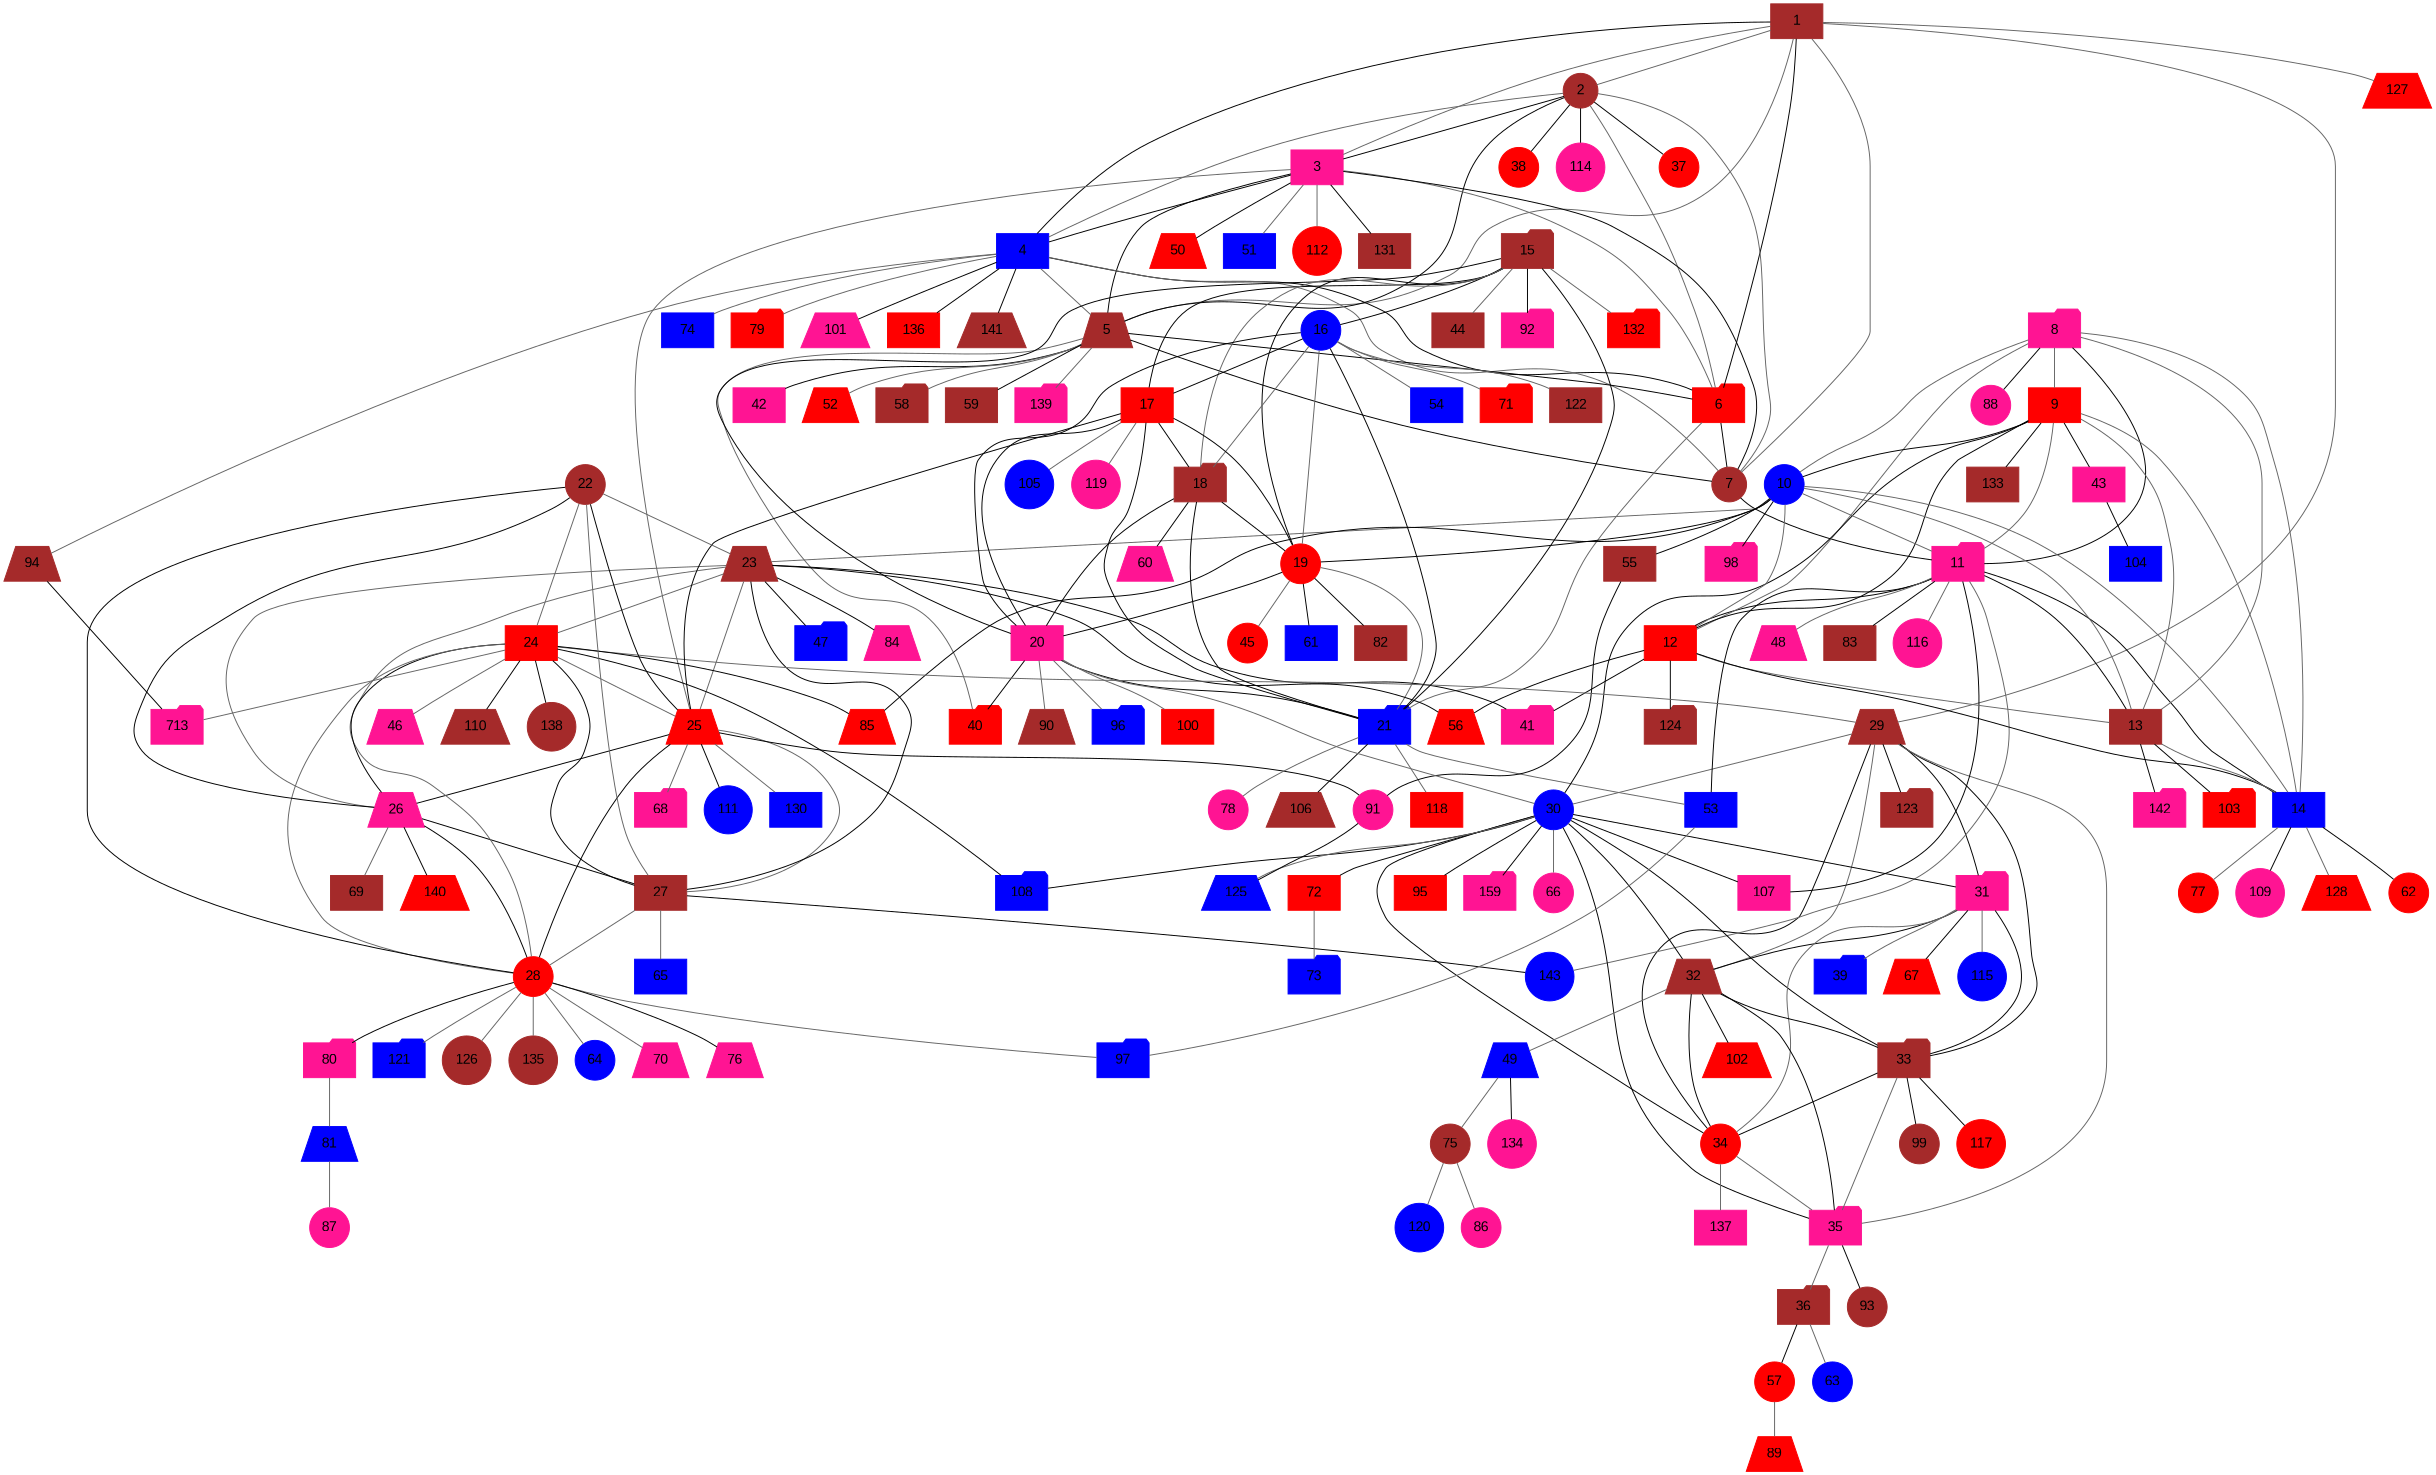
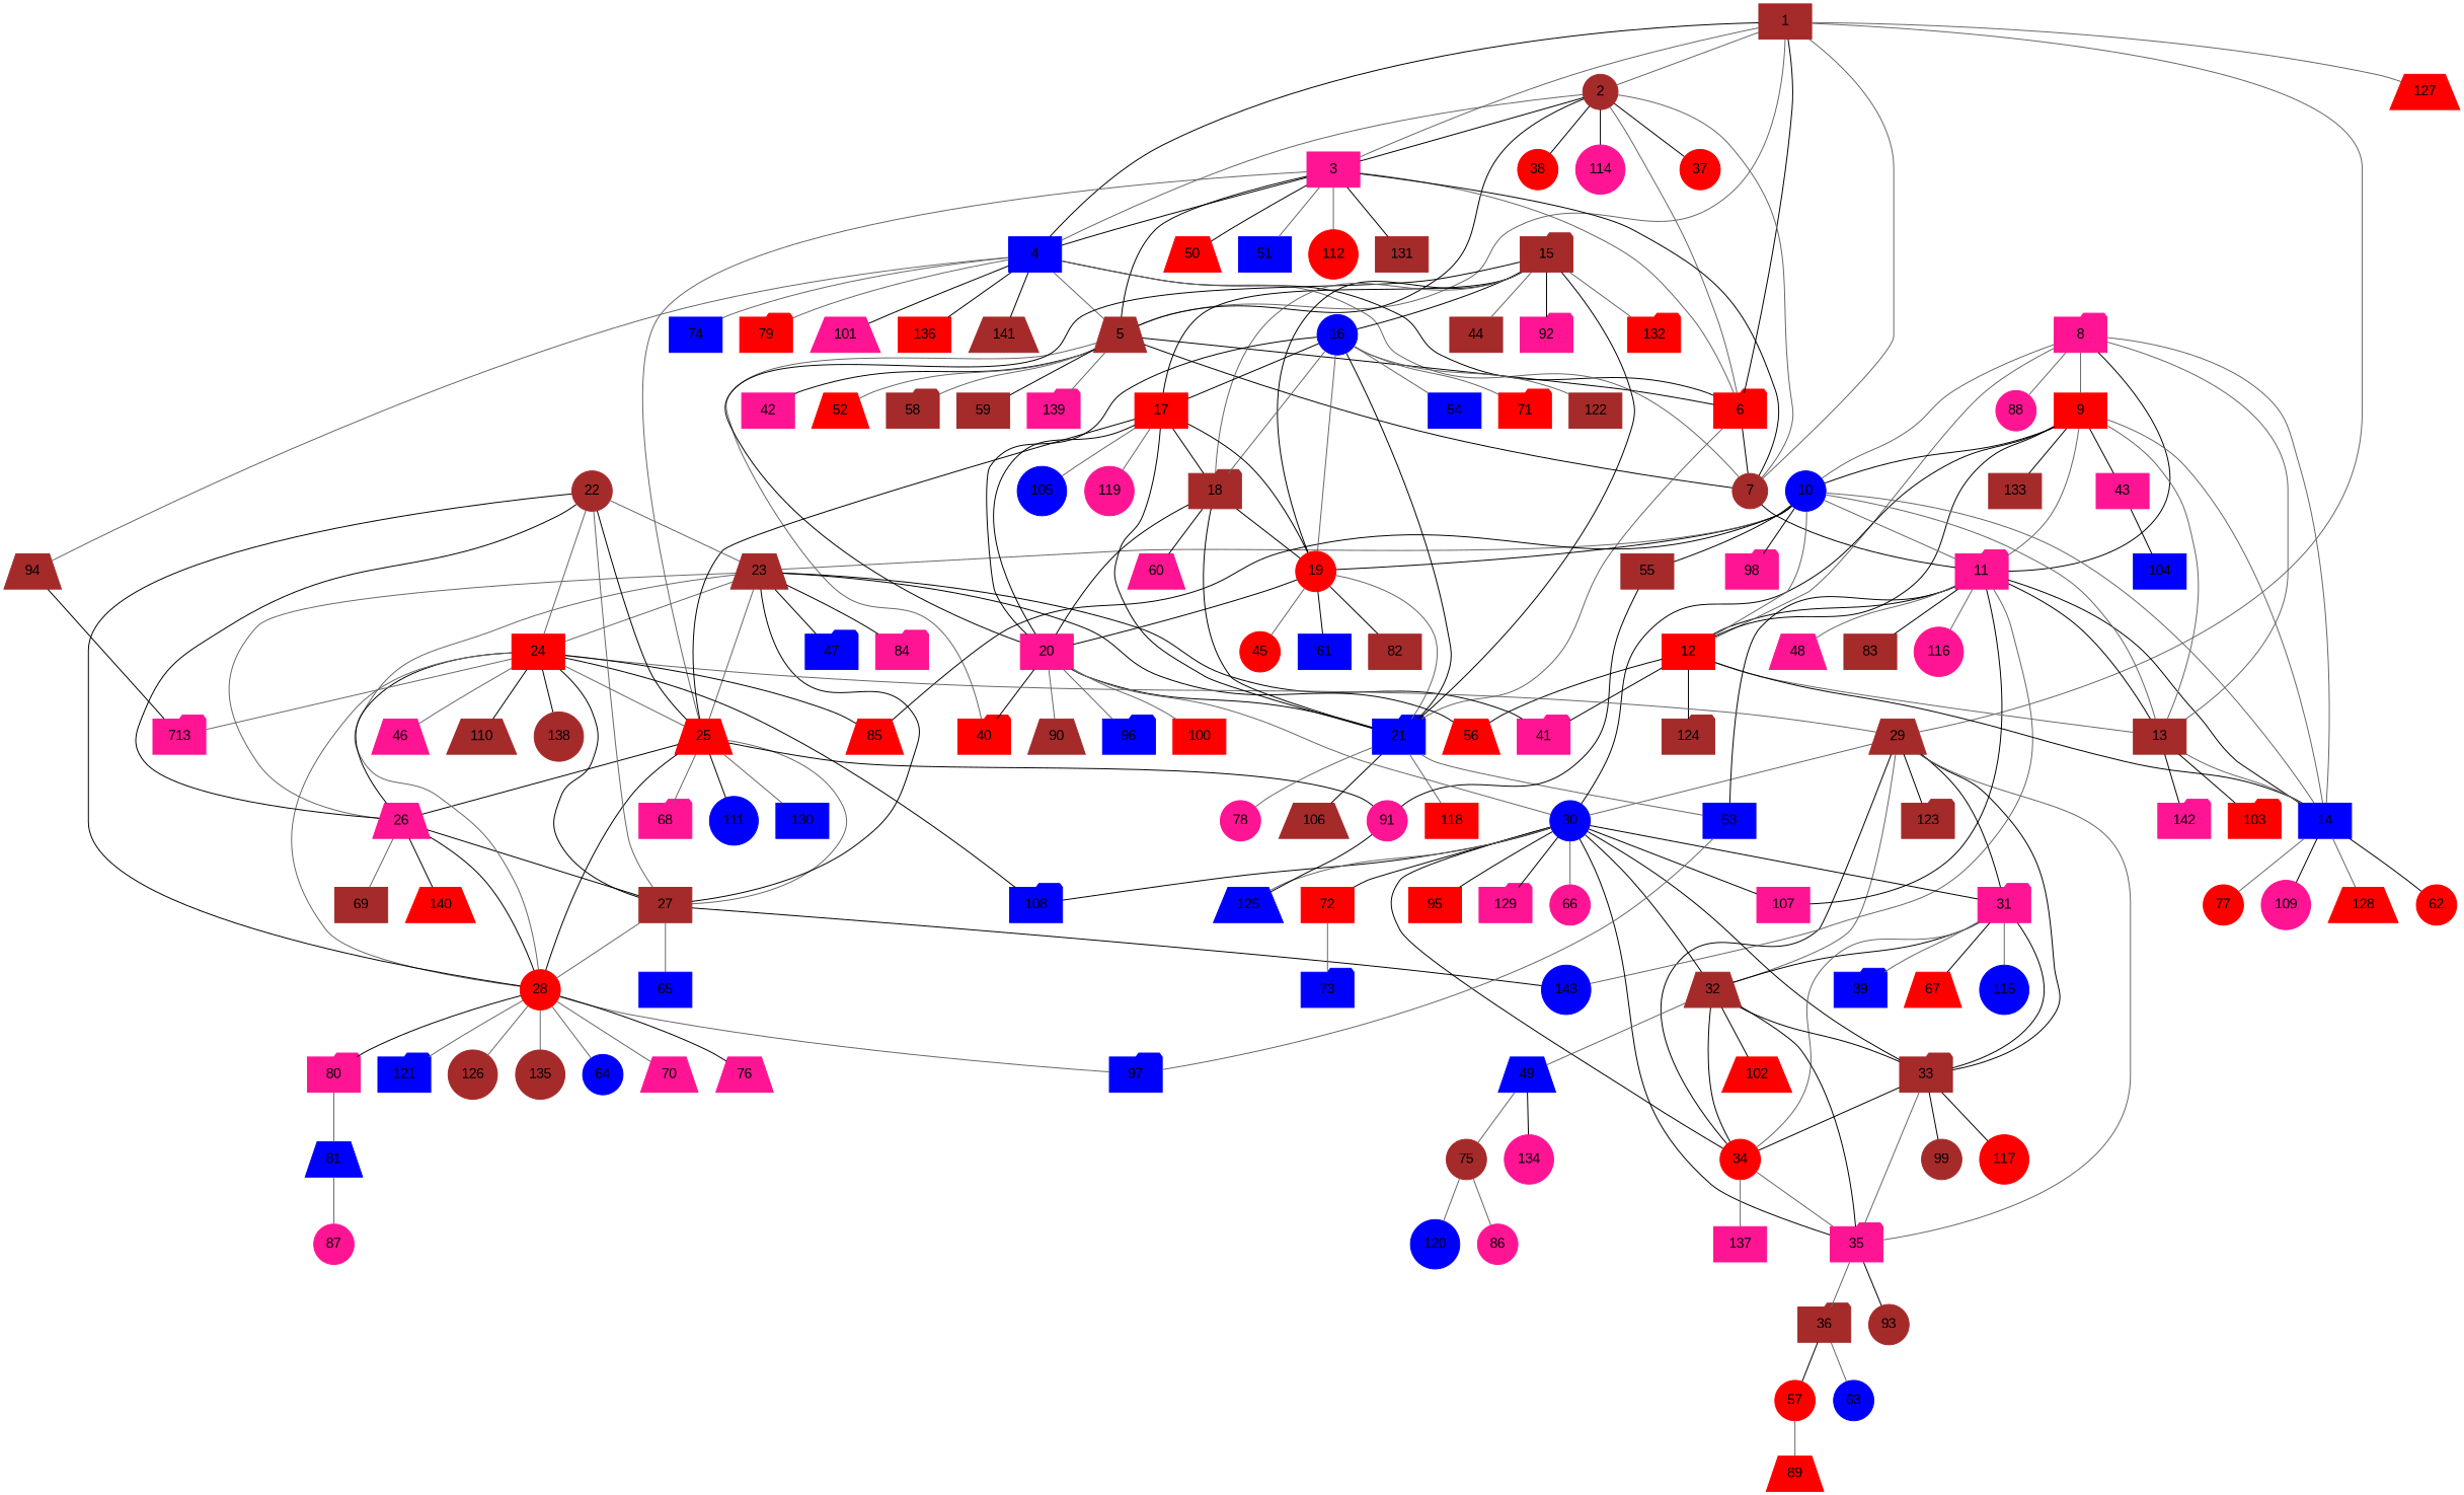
  graph {
    fontname="Liberation Sans"
    node [color=deeppink fontname="Liberation Sans" shape=circle style=filled]
    edge [color=black fontname="Liberation Sans"]
    1 [color=brown shape=box]
    2 [color=brown]
    3 [shape=box]
    4 [color=blue shape=box]
    5 [color=brown shape=trapezium]
    6 [color=red shape=folder]
    7 [color=brown]
    29 [color=brown shape=trapezium]
    127 [color=red shape=trapezium]
    37 [color=red]
    38 [color=red]
    114
    25 [color=red shape=trapezium]
    50 [color=red shape=trapezium]
    51 [color=blue shape=box]
    112 [color=red]
    131 [color=brown shape=box]
    74 [color=blue shape=box]
    79 [color=red shape=folder]
    94 [color=brown shape=trapezium]
    101 [shape=trapezium]
    136 [color=red shape=box]
    141 [color=brown shape=trapezium]
    40 [color=red shape=folder]
    42 [shape=box]
    52 [color=red shape=trapezium]
    58 [color=brown shape=folder]
    59 [color=brown shape=box]
    139 [shape=folder]
    21 [color=blue shape=folder]
    11 [shape=folder]
    30 [color=blue]
    31 [shape=folder]
    32 [color=brown shape=trapezium]
    33 [color=brown shape=folder]
    34 [color=red]
    35 [shape=folder]
    123 [color=brown shape=folder]
    26 [shape=trapezium]
    27 [color=brown shape=box]
    28 [color=red]
    68 [shape=folder]
    91
    111 [color=blue]
    130 [color=blue shape=box]
    n46 [label=713 shape=folder]
    53 [color=blue shape=box]
    78
    106 [color=brown shape=trapezium]
    118 [color=red shape=box]
    12 [color=red shape=box]
    13 [color=brown shape=box]
    14 [color=blue shape=box]
    48 [shape=trapezium]
    83 [color=brown shape=box]
    107 [shape=box]
    116
    143 [color=blue]
    8 [shape=folder]
    9 [color=red shape=box]
    10 [color=blue]
    88
    43 [shape=box]
    133 [color=brown shape=box]
    19 [color=red]
    23 [color=brown shape=trapezium]
    55 [color=brown shape=box]
    85 [color=red shape=trapezium]
    98 [shape=folder]
    41 [shape=folder]
    56 [color=red shape=trapezium]
    124 [color=brown shape=folder]
    103 [color=red shape=folder]
    142 [shape=folder]
    62 [color=red]
    77 [color=red]
    109
    128 [color=red shape=trapezium]
    108 [color=blue shape=folder]
    66
    72 [color=red shape=box]
    95 [color=red shape=box]
    125 [color=blue shape=trapezium]
-   129 [shape=folder label=159]
+   129 [shape=folder]
    104 [color=blue shape=box]
    20 [shape=box]
    45 [color=red]
    61 [color=blue shape=box]
    82 [color=brown shape=box]
    24 [color=red shape=box]
    47 [color=blue shape=folder]
-   84 [shape=trapezium]
+   84 [shape=folder]
    97 [color=blue shape=folder]
    15 [color=brown shape=folder]
    16 [color=blue]
    17 [color=red shape=box]
    18 [color=brown shape=folder]
    44 [color=brown shape=box]
    92 [shape=folder]
    132 [color=red shape=folder]
    54 [color=blue shape=box]
    71 [color=red shape=folder]
    122 [color=brown shape=box]
    105 [color=blue]
    119
    60 [shape=trapezium]
    90 [color=brown shape=trapezium]
    96 [color=blue shape=folder]
    100 [color=red shape=box]
    22 [color=brown]
    46 [shape=trapezium]
    110 [color=brown shape=trapezium]
    138 [color=brown]
    69 [color=brown shape=box]
    140 [color=red shape=trapezium]
    65 [color=blue shape=box]
    64 [color=blue]
    70 [shape=trapezium]
    76 [shape=trapezium]
    80 [shape=folder]
    121 [color=blue shape=folder]
    126 [color=brown]
    135 [color=brown]
    81 [color=blue shape=trapezium]
    39 [color=blue shape=folder]
    67 [color=red shape=trapezium]
    115 [color=blue]
    49 [color=blue shape=trapezium]
    102 [color=red shape=trapezium]
    99 [color=brown]
    117 [color=red]
    137 [shape=box]
    36 [color=brown shape=folder]
    93 [color=brown]
    73 [color=blue shape=folder]
    75 [color=brown]
    134
    57 [color=red]
    63 [color=blue]
    89 [color=red shape=trapezium]
    86
    120 [color=blue]
    87
    1 -- 2 [color=gray40]
    1 -- 3 [color=gray40]
    1 -- 4
    1 -- 5 [color=gray40]
    1 -- 6
    1 -- 7 [color=gray40]
    1 -- 29 [color=gray40]
    1 -- 127 [color=gray40]
    2 -- 3
    2 -- 4 [color=gray40]
    2 -- 5
    2 -- 6 [color=gray40]
    2 -- 7 [color=gray40]
    2 -- 37
    2 -- 38
    2 -- 114
    3 -- 4
    3 -- 5
    3 -- 6 [color=gray40]
    3 -- 7
    3 -- 25 [color=gray40]
    3 -- 50
    3 -- 51 [color=gray40]
    3 -- 112 [color=gray40]
    3 -- 131
    4 -- 5 [color=gray40]
    4 -- 6
    4 -- 7 [color=gray40]
    4 -- 74 [color=gray40]
    4 -- 79 [color=gray40]
    4 -- 94 [color=gray40]
    4 -- 101
    4 -- 136
    4 -- 141
    5 -- 6
    5 -- 7
    5 -- 40 [color=gray40]
    5 -- 42
    5 -- 52 [color=gray40]
    5 -- 58 [color=gray40]
    5 -- 59
    5 -- 139 [color=gray40]
    6 -- 7
    6 -- 21 [color=gray40]
    7 -- 11
    29 -- 30 [color=gray40]
    29 -- 31
    29 -- 32 [color=gray40]
    29 -- 33
    29 -- 34
    29 -- 35 [color=gray40]
    29 -- 123
    25 -- 26
    25 -- 27 [color=gray40]
    25 -- 28
    25 -- 68 [color=gray40]
    25 -- 91
    25 -- 111
    25 -- 130 [color=gray40]
    94 -- n46
    21 -- 53 [color=gray40]
    21 -- 78 [color=gray40]
    21 -- 106
    21 -- 118 [color=gray40]
    11 -- 53
    11 -- 12
    11 -- 13
    11 -- 14
    11 -- 48 [color=gray40]
    11 -- 83
    11 -- 107
    11 -- 116 [color=gray40]
    11 -- 143 [color=gray40]
    30 -- 31
    30 -- 32
    30 -- 33
    30 -- 34
    30 -- 35
    30 -- 107
    30 -- 108
    30 -- 66 [color=gray40]
    30 -- 72
    30 -- 95
    30 -- 125 [color=gray40]
    30 -- 129
    31 -- 32
    31 -- 33
    31 -- 34 [color=gray40]
    31 -- 39 [color=gray40]
    31 -- 67
    31 -- 115 [color=gray40]
    32 -- 33
    32 -- 34
    32 -- 35
    32 -- 49 [color=gray40]
    32 -- 102
    33 -- 34
    33 -- 35 [color=gray40]
    33 -- 99
    33 -- 117
    34 -- 35 [color=gray40]
    34 -- 137 [color=gray40]
    35 -- 36 [color=gray40]
    35 -- 93
    26 -- 27
    26 -- 28
    26 -- 69 [color=gray40]
    26 -- 140
    27 -- 28 [color=gray40]
    27 -- 143
    27 -- 65 [color=gray40]
    28 -- 97 [color=gray40]
    28 -- 64 [color=gray40]
    28 -- 70 [color=gray40]
    28 -- 76
    28 -- 80
    28 -- 121 [color=gray40]
    28 -- 126 [color=gray40]
    28 -- 135 [color=gray40]
    91 -- 125
    53 -- 97 [color=gray40]
    12 -- 13 [color=gray40]
    12 -- 14
    12 -- 41
    12 -- 56
    12 -- 124
    13 -- 14 [color=gray40]
    13 -- 103
    13 -- 142
    14 -- 62
    14 -- 77 [color=gray40]
    14 -- 109
    14 -- 128 [color=gray40]
    8 -- 11
    8 -- 12 [color=gray40]
    8 -- 13 [color=gray40]
    8 -- 14 [color=gray40]
    8 -- 9 [color=gray40]
    8 -- 10 [color=gray40]
-   8 -- 88
+   8 -- 88 [color=gray40]
    9 -- 11 [color=gray40]
    9 -- 30
    9 -- 12
    9 -- 13 [color=gray40]
    9 -- 14 [color=gray40]
    9 -- 10
    9 -- 43
    9 -- 133
    10 -- 11 [color=gray40]
    10 -- 12 [color=gray40]
    10 -- 13 [color=gray40]
    10 -- 14 [color=gray40]
    10 -- 19
    10 -- 23 [color=gray40]
    10 -- 55
    10 -- 85
    10 -- 98
    43 -- 104
    19 -- 21 [color=gray40]
    19 -- 20
    19 -- 45 [color=gray40]
    19 -- 61
    19 -- 82
    23 -- 25 [color=gray40]
    23 -- 26 [color=gray40]
    23 -- 27
    23 -- 28 [color=gray40]
    23 -- 41
    23 -- 56
    23 -- 24 [color=gray40]
    23 -- 47
    23 -- 84
    55 -- 91
    72 -- 73 [color=gray40]
    20 -- 40
    20 -- 21
    20 -- 30 [color=gray40]
    20 -- 90 [color=gray40]
    20 -- 96 [color=gray40]
    20 -- 100 [color=gray40]
    24 -- 29 [color=gray40]
    24 -- 25 [color=gray40]
    24 -- 26
    24 -- 27
    24 -- 28 [color=gray40]
    24 -- n46 [color=gray40]
    24 -- 85
    24 -- 108
    24 -- 46 [color=gray40]
    24 -- 110
    24 -- 138
    15 -- 21
    15 -- 19
    15 -- 20
    15 -- 16
    15 -- 17
    15 -- 18 [color=gray40]
    15 -- 44 [color=gray40]
    15 -- 92
    15 -- 132 [color=gray40]
    16 -- 21
    16 -- 19 [color=gray40]
    16 -- 20
    16 -- 17
    16 -- 18 [color=gray40]
    16 -- 54 [color=gray40]
    16 -- 71 [color=gray40]
    16 -- 122 [color=gray40]
    17 -- 25
    17 -- 21
    17 -- 19
    17 -- 20
    17 -- 18
    17 -- 105 [color=gray40]
    17 -- 119 [color=gray40]
    18 -- 21
    18 -- 19
    18 -- 20
    18 -- 60
    22 -- 25
    22 -- 26
    22 -- 27 [color=gray40]
    22 -- 28
    22 -- 23 [color=gray40]
    22 -- 24 [color=gray40]
    80 -- 81 [color=gray40]
    81 -- 87 [color=gray40]
    49 -- 75 [color=gray40]
    49 -- 134
    36 -- 57
    36 -- 63 [color=gray40]
    75 -- 86 [color=gray40]
    75 -- 120 [color=gray40]
    57 -- 89 [color=gray40]
  }
